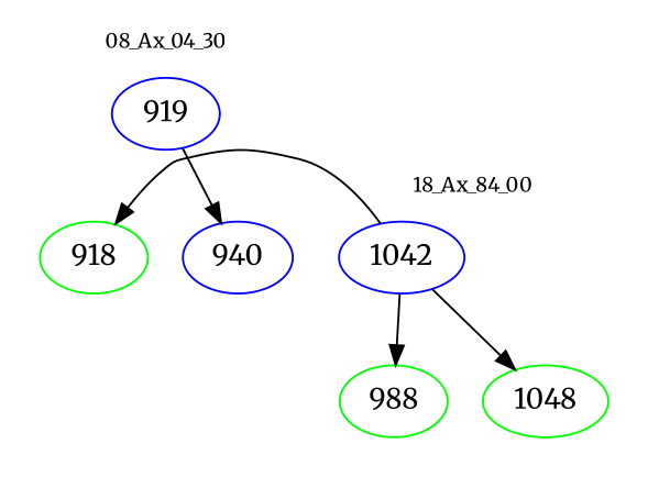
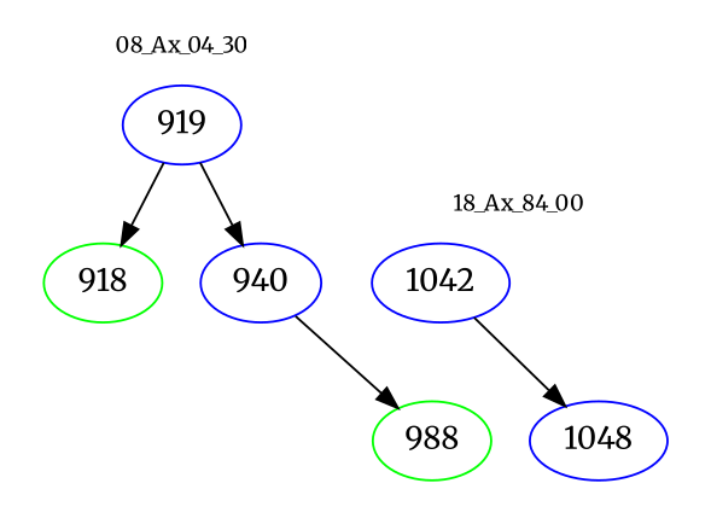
  digraph {
    fontname=Merriweather
    node [color=blue fontname=Merriweather]
    edge [color=black fontname=Merriweather]
    n1 [label=919]
    n2 [color=green label=918]
    n3 [label=940]
    n4 [label=1042]
    n5 [color=green label=988]
-   n6 [color=green label=1048]
+   n6 [label=1048]
    subgraph cluster_1 {
      color=white
      fontsize=10
      label="08_Ax_04_30"
      n1
      n2
      n3
    }
    subgraph cluster_2 {
      color=white
      fontsize=10
      label="18_Ax_84_00"
      n4
      n5
      n6
    }
-   n4 -> n2
+   n1 -> n2
    n1 -> n3
-   n4 -> n5
+   n3 -> n5
    n4 -> n6
  }
